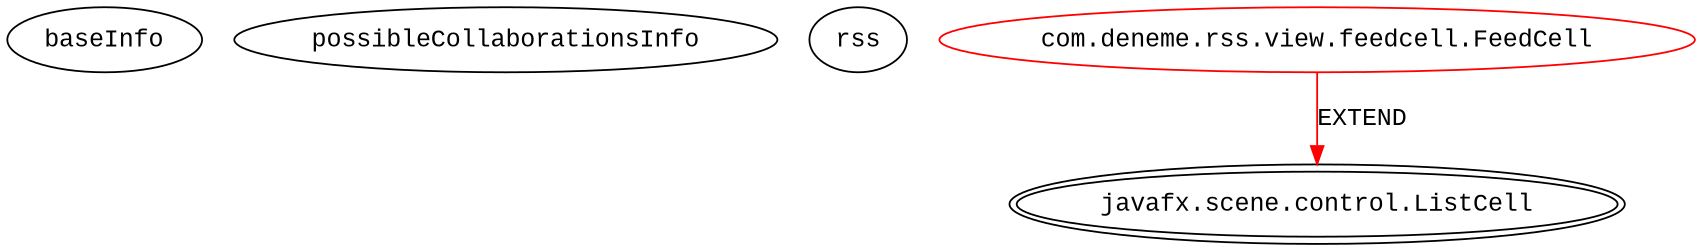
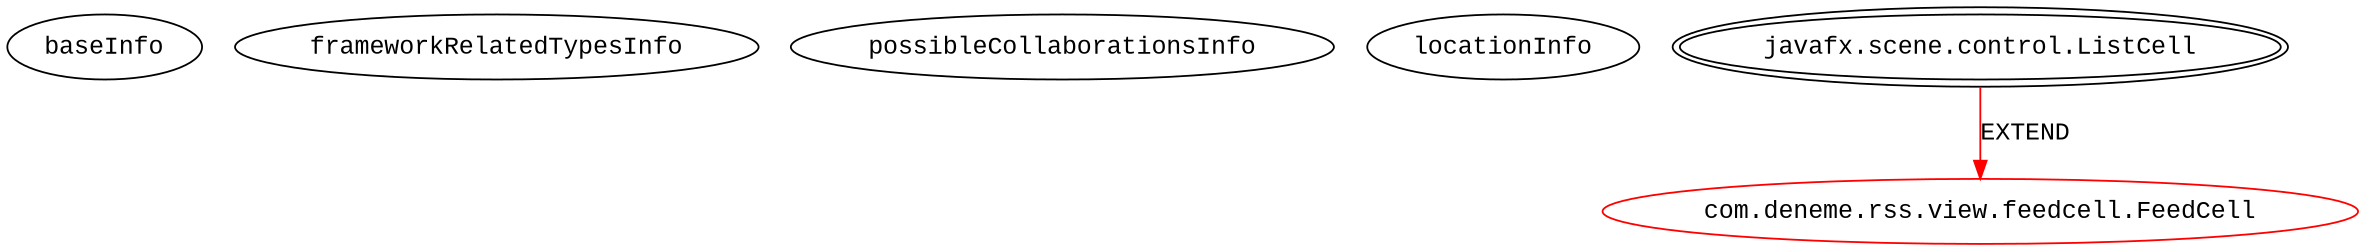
  digraph {
    fontname="Liberation Mono"
    node [fontname="Liberation Mono"]
    baseInfo [category=extension_graph graphId=2004 isAnonymous=false possibleRelation=false]
+   frameworkRelatedTypesInfo [0="javafx.scene.control.ListCell"]
    possibleCollaborationsInfo
-   locationInfo [contextSignature=FeedCell filePath="/berker-RSSReader/RSSReader-master/src/com/deneme/rss/view/feedcell/FeedCell.java" graphId=2004 projectName="berker-RSSReader" label=rss]
+   locationInfo [contextSignature=FeedCell filePath="/berker-RSSReader/RSSReader-master/src/com/deneme/rss/view/feedcell/FeedCell.java" graphId=2004 projectName="berker-RSSReader"]
    n5 [color=red isFrameworkType=false label="com.deneme.rss.view.feedcell.FeedCell" vertexType=ROOT_CLIENT_CLASS_DECLARATION]
    n6 [isFrameworkType=true label="javafx.scene.control.ListCell" peripheries=2 vertexType=FRAMEWORK_CLASS_TYPE]
-   n5 -> n6 [color=red label=EXTEND fontname="Liberation Mono"]
+   n6 -> n5 [color=red label=EXTEND fontname="Liberation Mono"]
  }
